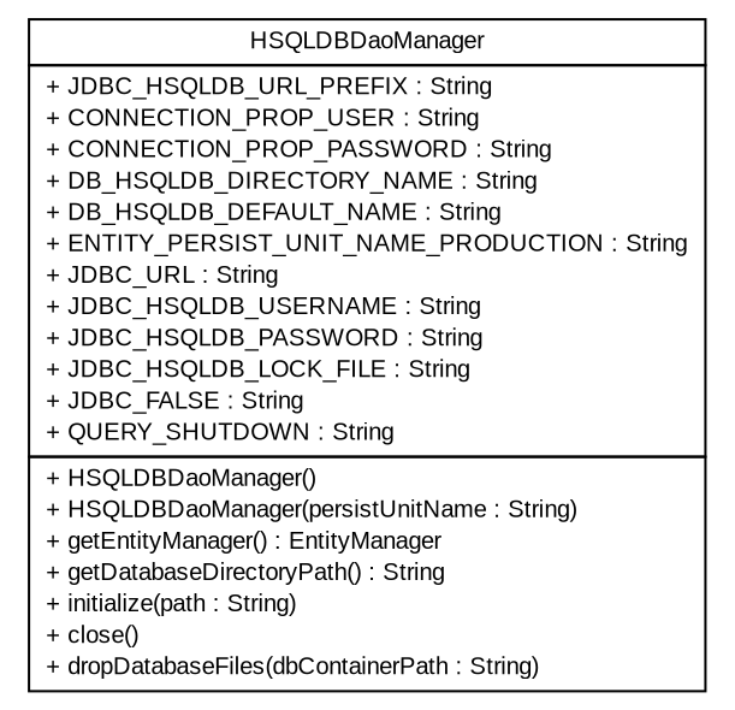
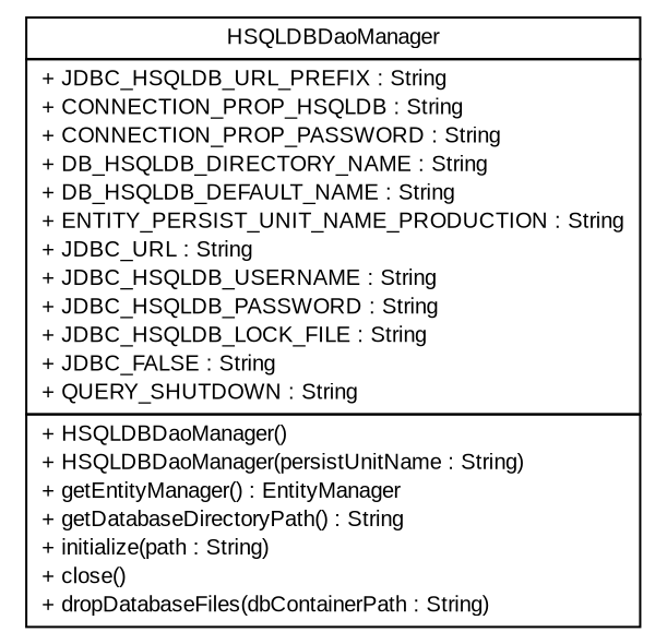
  digraph {
    nodesep=0.25
    ranksep=0.5
-   n1 [fontcolor=black fontname=arial fontsize=10.0 label=<<table title="gov.sandia.cf.dao.hsqldb.HSQLDBDaoManager" border="0" cellborder="1" cellspacing="0" cellpadding="2" port="p" href="./HSQLDBDaoManager.html"> 		<tr><td><table border="0" cellspacing="0" cellpadding="1"> <tr><td align="center" balign="center"> HSQLDBDaoManager </td></tr> 		</table></td></tr> 		<tr><td><table border="0" cellspacing="0" cellpadding="1"> <tr><td align="left" balign="left"> + JDBC_HSQLDB_URL_PREFIX : String </td></tr> <tr><td align="left" balign="left"> + CONNECTION_PROP_USER : String </td></tr> <tr><td align="left" balign="left"> + CONNECTION_PROP_PASSWORD : String </td></tr> <tr><td align="left" balign="left"> + DB_HSQLDB_DIRECTORY_NAME : String </td></tr> <tr><td align="left" balign="left"> + DB_HSQLDB_DEFAULT_NAME : String </td></tr> <tr><td align="left" balign="left"> + ENTITY_PERSIST_UNIT_NAME_PRODUCTION : String </td></tr> <tr><td align="left" balign="left"> + JDBC_URL : String </td></tr> <tr><td align="left" balign="left"> + JDBC_HSQLDB_USERNAME : String </td></tr> <tr><td align="left" balign="left"> + JDBC_HSQLDB_PASSWORD : String </td></tr> <tr><td align="left" balign="left"> + JDBC_HSQLDB_LOCK_FILE : String </td></tr> <tr><td align="left" balign="left"> + JDBC_FALSE : String </td></tr> <tr><td align="left" balign="left"> + QUERY_SHUTDOWN : String </td></tr> 		</table></td></tr> 		<tr><td><table border="0" cellspacing="0" cellpadding="1"> <tr><td align="left" balign="left"> + HSQLDBDaoManager() </td></tr> <tr><td align="left" balign="left"> + HSQLDBDaoManager(persistUnitName : String) </td></tr> <tr><td align="left" balign="left"> + getEntityManager() : EntityManager </td></tr> <tr><td align="left" balign="left"> + getDatabaseDirectoryPath() : String </td></tr> <tr><td align="left" balign="left"> + initialize(path : String) </td></tr> <tr><td align="left" balign="left"> + close() </td></tr> <tr><td align="left" balign="left"> + dropDatabaseFiles(dbContainerPath : String) </td></tr> 		</table></td></tr> 		</table>> shape=plaintext]
+   n1 [fontcolor=black fontname=arial fontsize=10.0 label=<<table title="gov.sandia.cf.dao.hsqldb.HSQLDBDaoManager" border="0" cellborder="1" cellspacing="0" cellpadding="2" port="p" href="./HSQLDBDaoManager.html"> 		<tr><td><table border="0" cellspacing="0" cellpadding="1"> <tr><td align="center" balign="center"> HSQLDBDaoManager </td></tr> 		</table></td></tr> 		<tr><td><table border="0" cellspacing="0" cellpadding="1"> <tr><td align="left" balign="left"> + JDBC_HSQLDB_URL_PREFIX : String </td></tr> <tr><td align="left" balign="left"> + CONNECTION_PROP_HSQLDB : String </td></tr> <tr><td align="left" balign="left"> + CONNECTION_PROP_PASSWORD : String </td></tr> <tr><td align="left" balign="left"> + DB_HSQLDB_DIRECTORY_NAME : String </td></tr> <tr><td align="left" balign="left"> + DB_HSQLDB_DEFAULT_NAME : String </td></tr> <tr><td align="left" balign="left"> + ENTITY_PERSIST_UNIT_NAME_PRODUCTION : String </td></tr> <tr><td align="left" balign="left"> + JDBC_URL : String </td></tr> <tr><td align="left" balign="left"> + JDBC_HSQLDB_USERNAME : String </td></tr> <tr><td align="left" balign="left"> + JDBC_HSQLDB_PASSWORD : String </td></tr> <tr><td align="left" balign="left"> + JDBC_HSQLDB_LOCK_FILE : String </td></tr> <tr><td align="left" balign="left"> + JDBC_FALSE : String </td></tr> <tr><td align="left" balign="left"> + QUERY_SHUTDOWN : String </td></tr> 		</table></td></tr> 		<tr><td><table border="0" cellspacing="0" cellpadding="1"> <tr><td align="left" balign="left"> + HSQLDBDaoManager() </td></tr> <tr><td align="left" balign="left"> + HSQLDBDaoManager(persistUnitName : String) </td></tr> <tr><td align="left" balign="left"> + getEntityManager() : EntityManager </td></tr> <tr><td align="left" balign="left"> + getDatabaseDirectoryPath() : String </td></tr> <tr><td align="left" balign="left"> + initialize(path : String) </td></tr> <tr><td align="left" balign="left"> + close() </td></tr> <tr><td align="left" balign="left"> + dropDatabaseFiles(dbContainerPath : String) </td></tr> 		</table></td></tr> 		</table>> shape=plaintext]
  }
